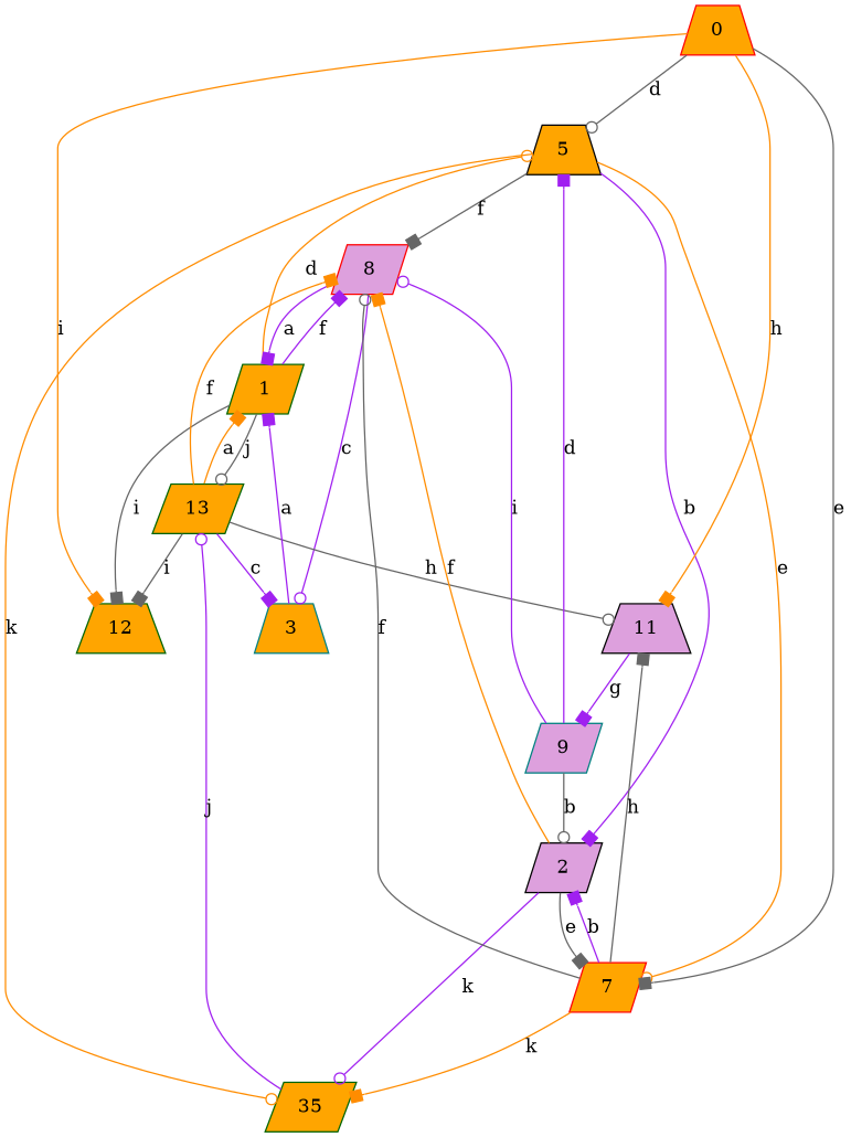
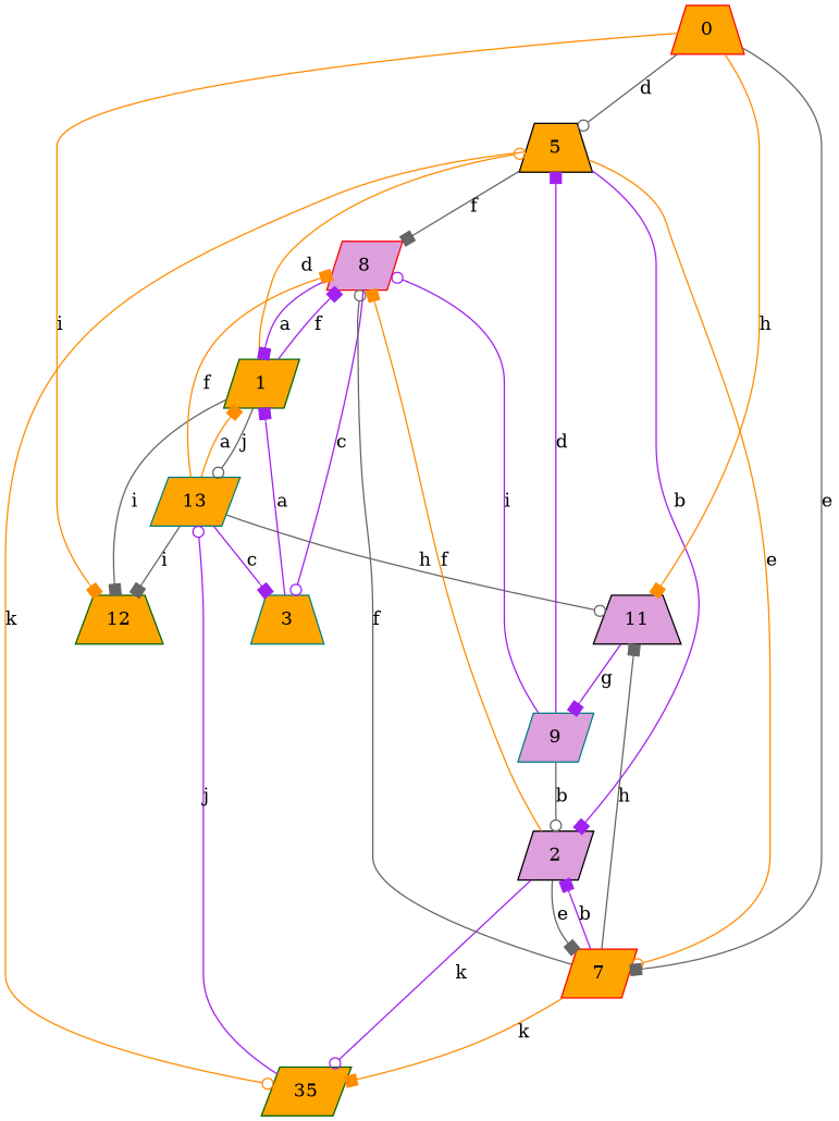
  strict digraph {
    node [color=darkgreen fillcolor=orange shape=parallelogram style=filled]
    edge [arrowhead=box color=purple]
    5 [color=black shape=trapezium]
    1
    8 [color=red fillcolor=plum]
    12 [shape=trapezium]
-   13
+   13 [color=teal]
    2 [color=black fillcolor=plum]
    7 [color=red]
    n8 [label=35]
    3 [color=teal shape=trapezium]
    11 [color=black fillcolor=plum shape=trapezium]
    9 [color=teal fillcolor=plum]
    0 [color=red shape=trapezium]
    5 -> 8 [color=gray40 label=f]
    5 -> 2 [label=b]
    5 -> 7 [arrowhead=odot color=darkorange label=e]
    5 -> n8 [arrowhead=odot color=darkorange label=k]
    1 -> 5 [arrowhead=odot color=darkorange label=d]
    1 -> 8 [label=f]
    1 -> 12 [color=gray40 label=i]
    1 -> 13 [arrowhead=odot color=gray40 label=j]
    8 -> 1 [label=a]
    8 -> 3 [arrowhead=odot label=c]
    13 -> 1 [color=darkorange label=a]
    13 -> 8 [color=darkorange label=f]
    13 -> 12 [color=gray40 label=i]
    13 -> 3 [label=c]
    13 -> 11 [arrowhead=odot color=gray40 label=h]
    2 -> 8 [color=darkorange label=f]
    2 -> 7 [color=gray40 label=e]
    2 -> n8 [arrowhead=odot label=k]
    7 -> 8 [arrowhead=odot color=gray40 label=f]
    7 -> 2 [label=b]
    7 -> n8 [color=darkorange label=k]
    7 -> 11 [color=gray40 label=h]
    n8 -> 13 [arrowhead=odot label=j]
    3 -> 1 [label=a]
    11 -> 9 [label=g]
    9 -> 5 [label=d]
    9 -> 8 [arrowhead=odot label=i]
    9 -> 2 [arrowhead=odot color=gray40 label=b]
    0 -> 5 [arrowhead=odot color=gray40 label=d]
    0 -> 12 [color=darkorange label=i]
    0 -> 7 [color=gray40 label=e]
    0 -> 11 [color=darkorange label=h]
  }
